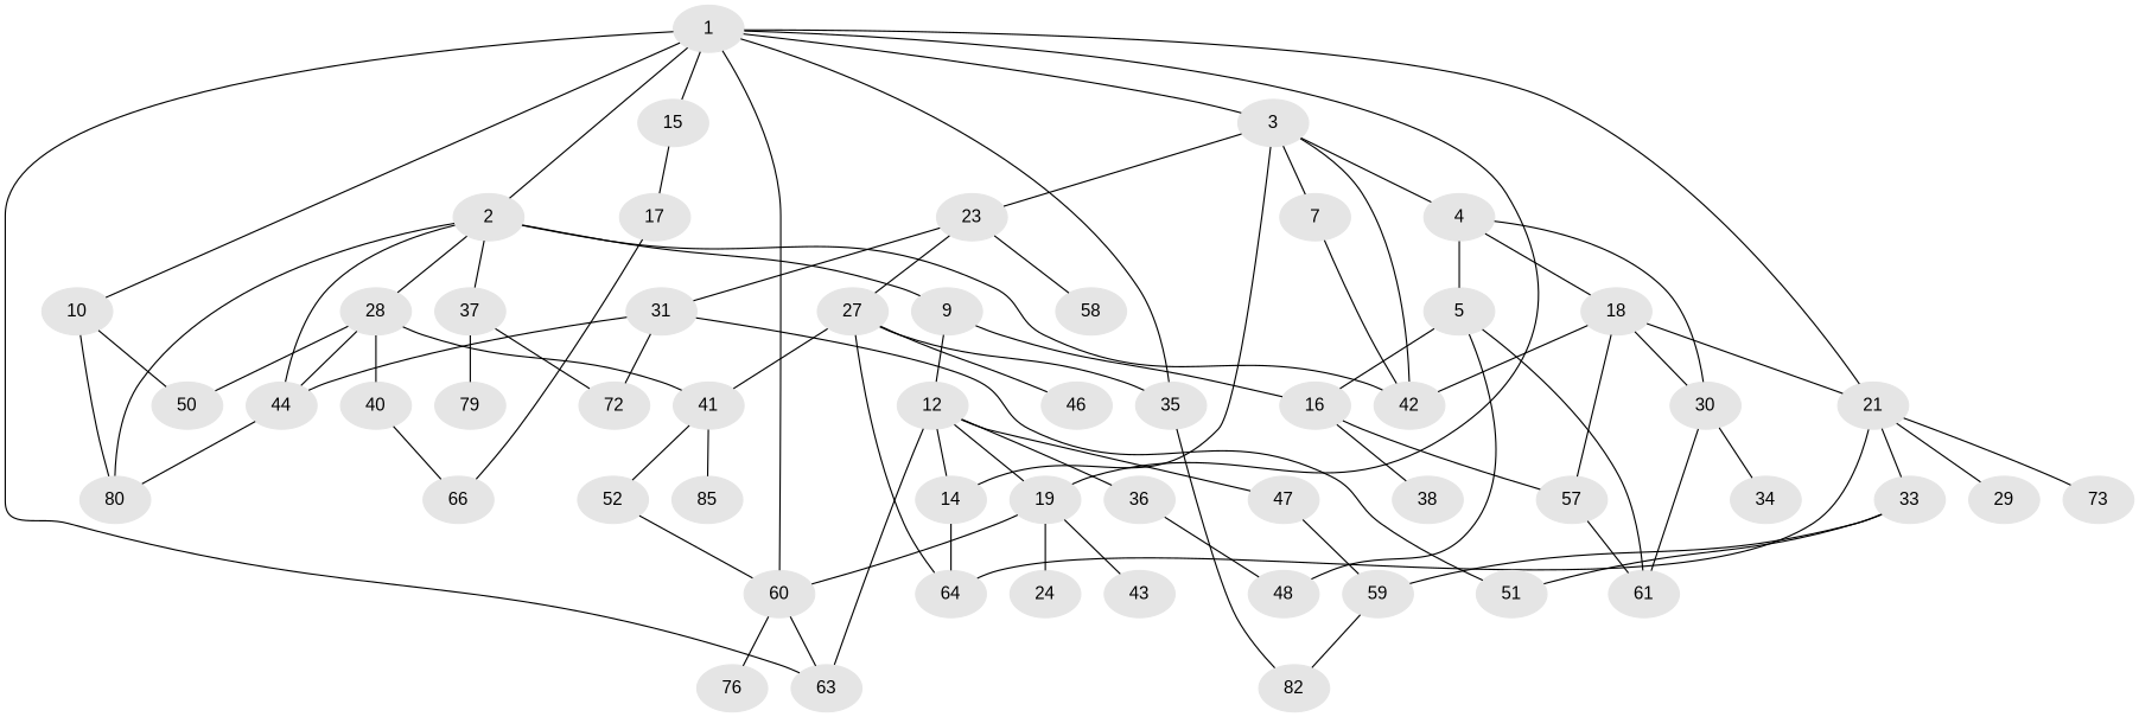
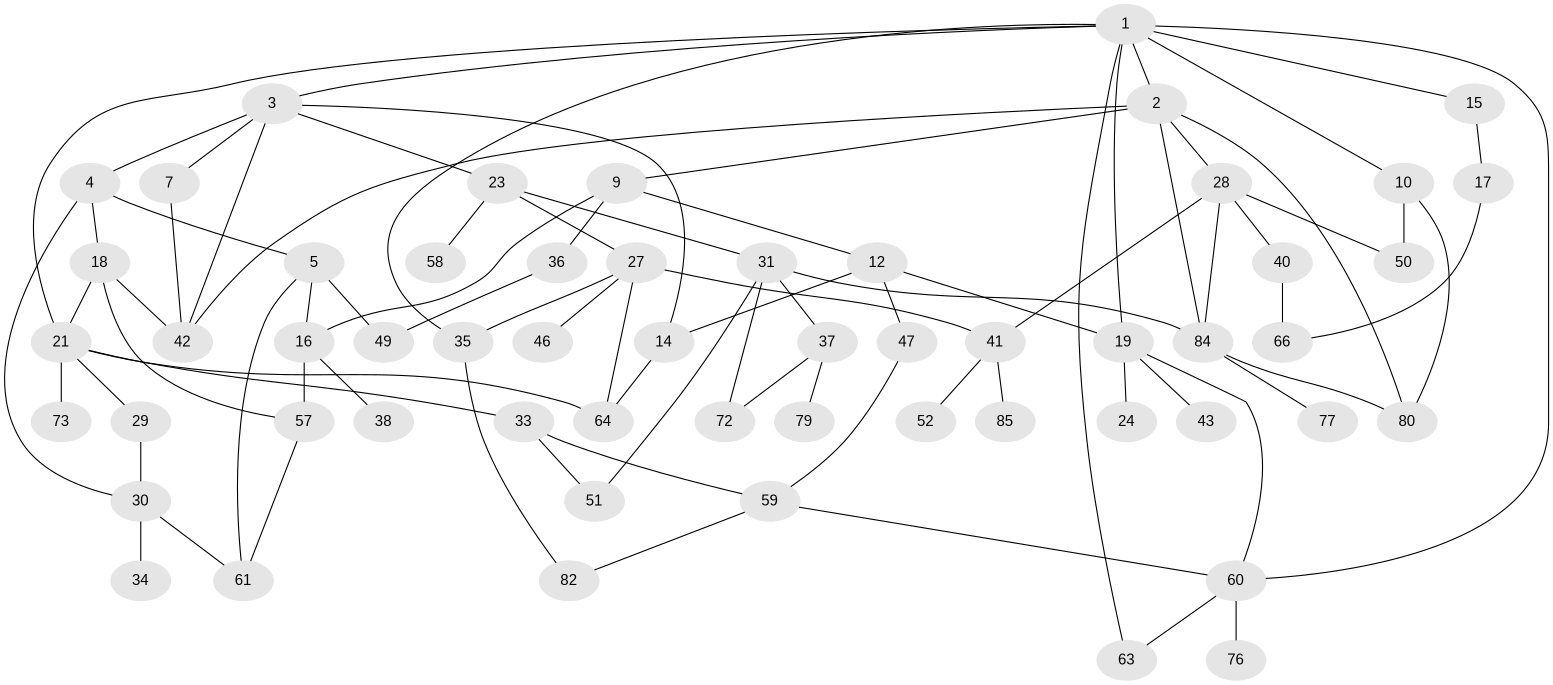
  graph {
    fontname="Liberation Sans"
    node [color=gray90 fontname="Liberation Sans" style=filled]
    edge [fontname="Liberation Sans"]
    1 [super="+11"]
    2 [super="+6"]
    3 [super="+84"]
    10 [super="+26"]
    15 [super="+32"]
    19 [super="+65"]
    21
    35 [super="+70"]
    60
    63 [super="+75"]
    9
    28 [super="+53"]
    37 [super="+68"]
    42
-   44 [super="+54"]
+   44 [super="+54" label=84]
    80
    4 [super="+20"]
    7
    14 [super="+22"]
    23 [super="+25"]
    50
    17
    24
    43
    64
    29 [super="+48"]
    33 [super="+83"]
    73
    82
    76 [super="+81"]
    16 [super="+56"]
    12 [super="+13"]
    41 [super="+55"]
    40
    72
    79
+   77
    5 [super="+8"]
    18 [super="+62"]
    30 [super="+45"]
    27 [super="+86"]
    31 [super="+39"]
    58
-   49 [label=48]
+   49
    61 [super="+71"]
    57
    34
    38
    36
    47 [super="+74"]
    59 [super="+78"]
    66 [super="+67"]
    51 [super="+69"]
    46
    52
    85
    1 -- 2 [weight=2]
    1 -- 3
    1 -- 10
    1 -- 15
    1 -- 19
    1 -- 21
    1 -- 35
    1 -- 60
    1 -- 63
    2 -- 9
    2 -- 28
-   2 -- 37
+   31 -- 37
    2 -- 42
    2 -- 44
    2 -- 80
    3 -- 42
    3 -- 4
    3 -- 7
    3 -- 14
    3 -- 23
    10 -- 80
    10 -- 50
    15 -- 17
    19 -- 60
    19 -- 24
    19 -- 43
    21 -- 64
    21 -- 29
    21 -- 33
    21 -- 73
    35 -- 82
    60 -- 63
    60 -- 76
    9 -- 16
    9 -- 12
    28 -- 44
    28 -- 50
    28 -- 41
    28 -- 40
    37 -- 72
    37 -- 79
    44 -- 80
+   44 -- 77
    4 -- 5
    4 -- 18
    4 -- 30
    7 -- 42
    14 -- 64
    23 -- 27
    23 -- 31
    23 -- 58
    17 -- 66
-   18 -- 30 [weight=2]
+   29 -- 30 [weight=2]
    33 -- 59
    33 -- 51
    16 -- 57
    16 -- 38
    12 -- 19
-   12 -- 63
    12 -- 14
-   12 -- 36
+   9 -- 36
    12 -- 47
    41 -- 52
    41 -- 85
    40 -- 66
    5 -- 16
    5 -- 49
    5 -- 61
    18 -- 21
    18 -- 42
    18 -- 57
    30 -- 61
    30 -- 34
    27 -- 35
    27 -- 64
    27 -- 41
    27 -- 46
    31 -- 44
    31 -- 72
    31 -- 51
    57 -- 61
    36 -- 49
    47 -- 59
-   52 -- 60
+   59 -- 60
    59 -- 82
  }
